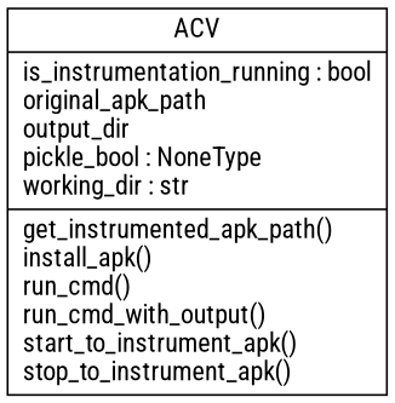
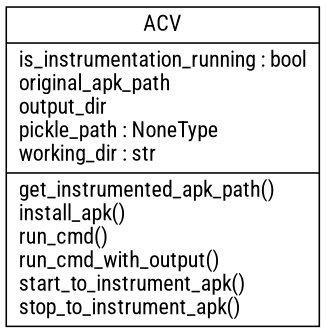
  digraph {
    rankdir=BT
    fontname="Roboto Condensed"
-   n1 [label="{ACV|is_instrumentation_running : bool\loriginal_apk_path\loutput_dir\lpickle_bool : NoneType\lworking_dir : str\l|get_instrumented_apk_path()\linstall_apk()\lrun_cmd()\lrun_cmd_with_output()\lstart_to_instrument_apk()\lstop_to_instrument_apk()\l}" shape=record fontname="Roboto Condensed"]
+   n1 [label="{ACV|is_instrumentation_running : bool\loriginal_apk_path\loutput_dir\lpickle_path : NoneType\lworking_dir : str\l|get_instrumented_apk_path()\linstall_apk()\lrun_cmd()\lrun_cmd_with_output()\lstart_to_instrument_apk()\lstop_to_instrument_apk()\l}" shape=record fontname="Roboto Condensed"]
  }
